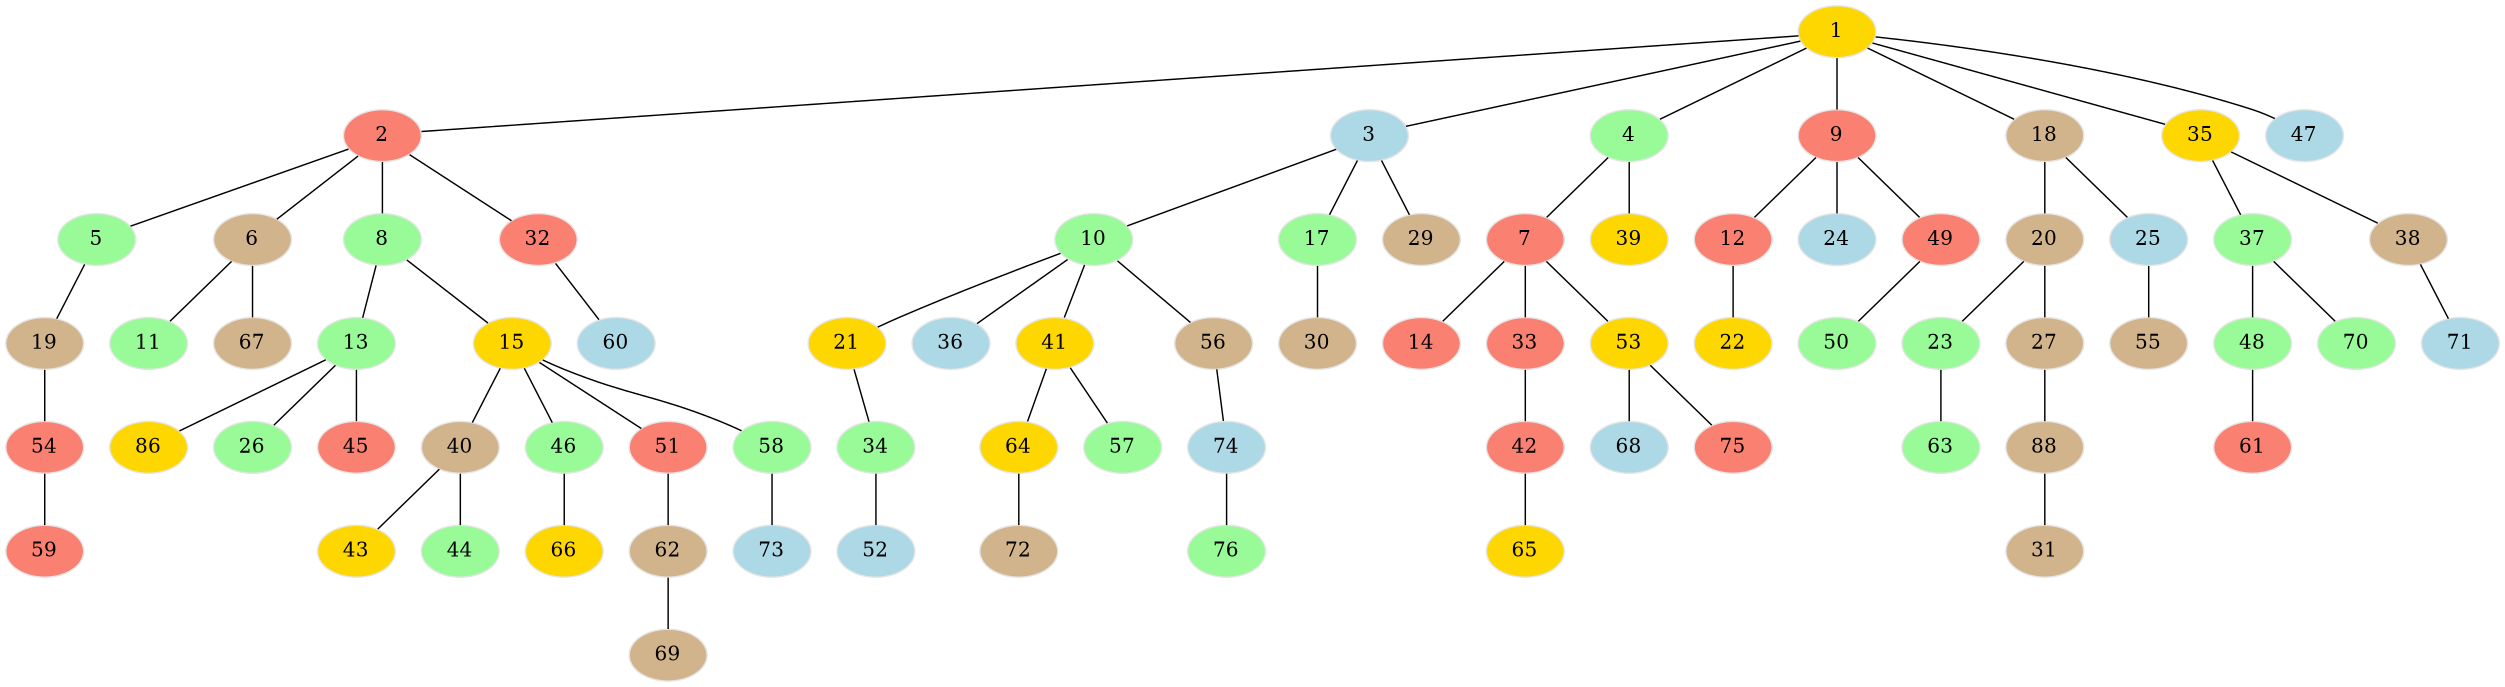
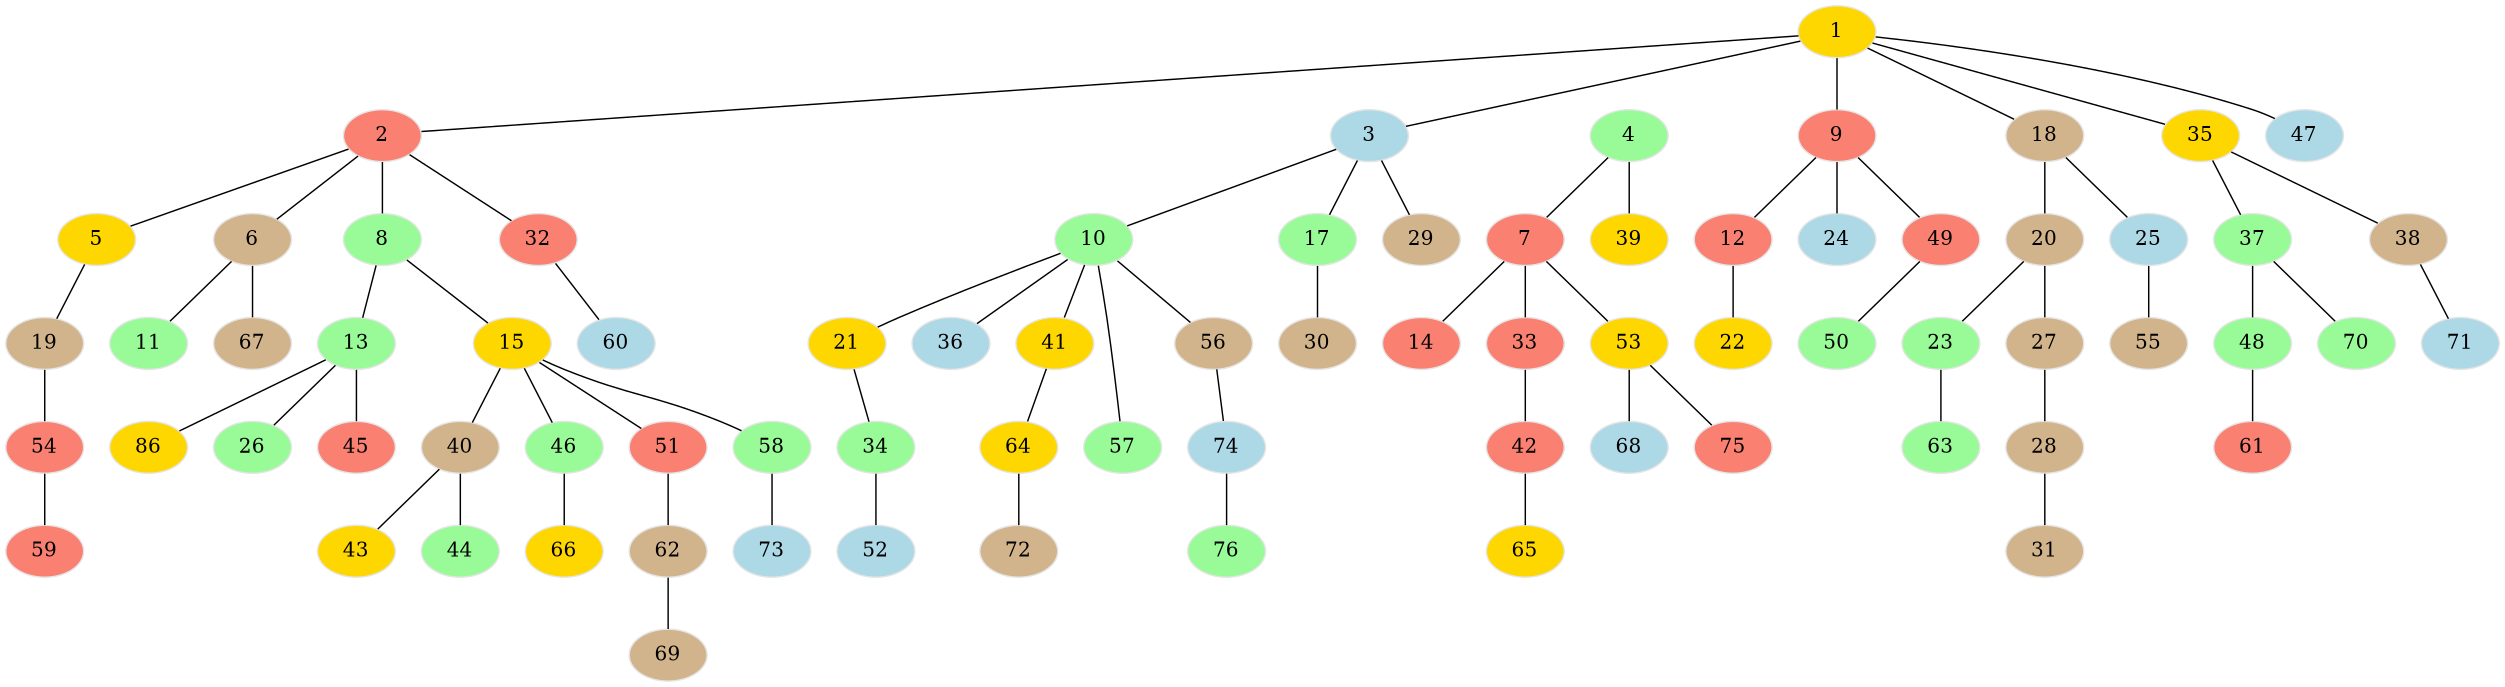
  graph {
    node [color=gray90 fillcolor=palegreen style=filled]
    1 [fillcolor=gold]
    2 [fillcolor=salmon]
    3 [fillcolor=lightblue]
    4
    9 [fillcolor=salmon]
    18 [fillcolor=tan]
    35 [fillcolor=gold]
    47 [fillcolor=lightblue]
-   5
+   5 [fillcolor=gold]
    6 [fillcolor=tan]
    8
    32 [fillcolor=salmon]
    10
    17
    29 [fillcolor=tan]
    7 [fillcolor=salmon]
    39 [fillcolor=gold]
    12 [fillcolor=salmon]
    24 [fillcolor=lightblue]
    49 [fillcolor=salmon]
    20 [fillcolor=tan]
    25 [fillcolor=lightblue]
    37
    38 [fillcolor=tan]
    19 [fillcolor=tan]
    11
    67 [fillcolor=tan]
    13
    15 [fillcolor=gold]
    60 [fillcolor=lightblue]
    21 [fillcolor=gold]
    36 [fillcolor=lightblue]
    41 [fillcolor=gold]
    56 [fillcolor=tan]
    57
    30 [fillcolor=tan]
    14 [fillcolor=salmon]
    33 [fillcolor=salmon]
    53 [fillcolor=gold]
    54 [fillcolor=salmon]
    42 [fillcolor=salmon]
    68 [fillcolor=lightblue]
    75 [fillcolor=salmon]
    n44 [fillcolor=gold label=86]
    26
    45 [fillcolor=salmon]
    40 [fillcolor=tan]
    46
    51 [fillcolor=salmon]
    58
    22 [fillcolor=gold]
    50
    34
    64 [fillcolor=gold]
    74 [fillcolor=lightblue]
    43 [fillcolor=gold]
    44
    66 [fillcolor=gold]
    62 [fillcolor=tan]
    73 [fillcolor=lightblue]
    23
    27 [fillcolor=tan]
    55 [fillcolor=tan]
    59 [fillcolor=salmon]
    63
-   28 [fillcolor=tan label=88]
+   28 [fillcolor=tan]
    52 [fillcolor=lightblue]
    31 [fillcolor=tan]
    65 [fillcolor=gold]
    48
    70
    71 [fillcolor=lightblue]
    61 [fillcolor=salmon]
    72 [fillcolor=tan]
    69 [fillcolor=tan]
    76
    1 -- 2
    1 -- 3
-   1 -- 4
    1 -- 9
    1 -- 18
    1 -- 35
    1 -- 47
    2 -- 5
    2 -- 6
    2 -- 8
    2 -- 32
    3 -- 10
    3 -- 17
    3 -- 29
    4 -- 7
    4 -- 39
    9 -- 12
    9 -- 24
    9 -- 49
    18 -- 20
    18 -- 25
    35 -- 37
    35 -- 38
    5 -- 19
    6 -- 11
    6 -- 67
    8 -- 13
    8 -- 15
    32 -- 60
    10 -- 21
    10 -- 36
    10 -- 41
    10 -- 56
-   41 -- 57
+   10 -- 57
    17 -- 30
    7 -- 14
    7 -- 33
    7 -- 53
    12 -- 22
    49 -- 50
    20 -- 23
    20 -- 27
    25 -- 55
    37 -- 48
    37 -- 70
    38 -- 71
    19 -- 54
    13 -- n44
    13 -- 26
    13 -- 45
    15 -- 40
    15 -- 46
    15 -- 51
    15 -- 58
    21 -- 34
    41 -- 64
    56 -- 74
    33 -- 42
    53 -- 68
    53 -- 75
    54 -- 59
    42 -- 65
    40 -- 43
    40 -- 44
    46 -- 66
    51 -- 62
    58 -- 73
    34 -- 52
    64 -- 72
    74 -- 76
    62 -- 69
    23 -- 63
    27 -- 28
    28 -- 31
    48 -- 61
  }
